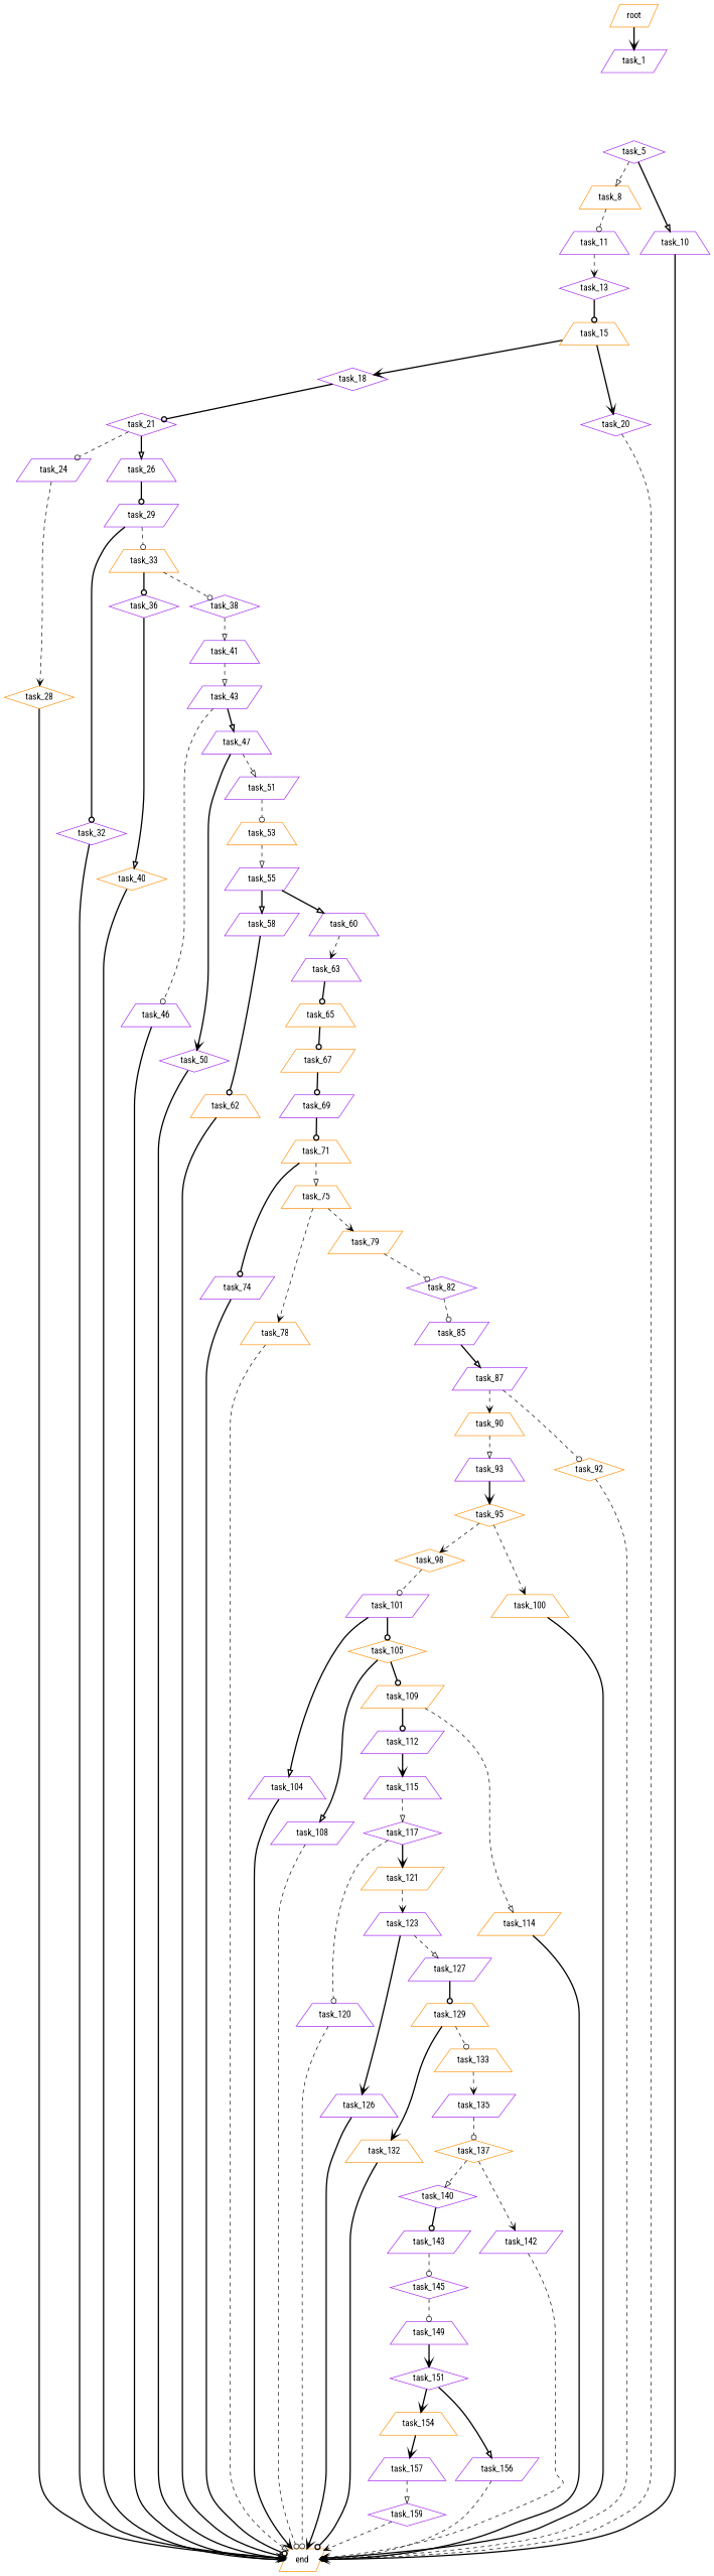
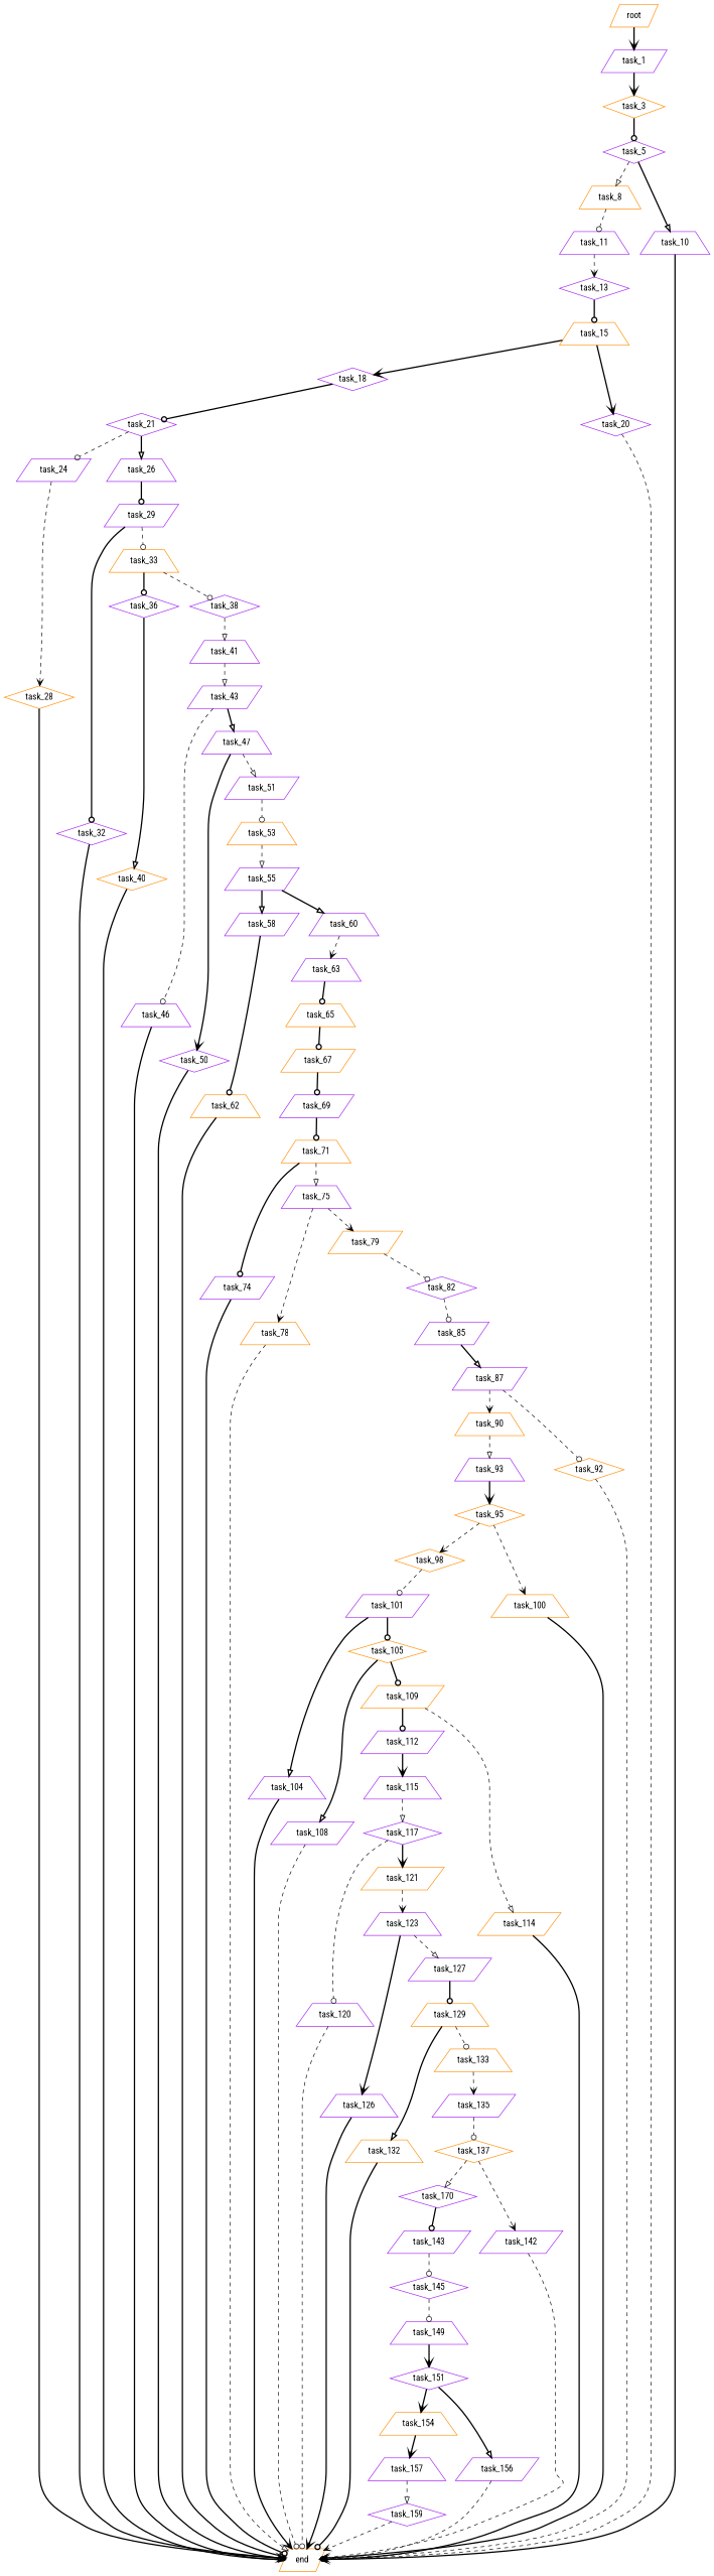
  digraph {
    fontname="Roboto Condensed"
    node [color=purple fontname="Roboto Condensed" shape=trapezium]
    edge [arrowhead=odot fontname="Roboto Condensed" style=bold]
    root [color=darkorange shape=parallelogram]
    task_1 [shape=parallelogram]
+   task_3 [color=darkorange shape=diamond]
    task_5 [shape=diamond]
    task_8 [color=darkorange]
    task_10
    task_11
    end [color=darkorange shape=parallelogram]
    task_13 [shape=diamond]
    task_15 [color=darkorange]
    task_18 [shape=diamond]
    task_20 [shape=diamond]
    task_21 [shape=diamond]
    task_24 [shape=parallelogram]
    task_26
    task_28 [color=darkorange shape=diamond]
    task_29 [shape=parallelogram]
    task_32 [shape=diamond]
    task_33 [color=darkorange]
    task_36 [shape=diamond]
    task_38 [shape=diamond]
    task_40 [color=darkorange shape=diamond]
    task_41
    task_43 [shape=parallelogram]
    task_46
    task_47
    task_50 [shape=diamond]
    task_51 [shape=parallelogram]
    task_53 [color=darkorange]
    task_55 [shape=parallelogram]
    task_58 [shape=parallelogram]
    task_60
    task_62 [color=darkorange]
    task_63
    task_65 [color=darkorange]
    task_67 [color=darkorange shape=parallelogram]
    task_69 [shape=parallelogram]
    task_71 [color=darkorange]
    task_74 [shape=parallelogram]
-   task_75 [color=darkorange]
+   task_75
    task_78 [color=darkorange]
    task_79 [color=darkorange shape=parallelogram]
    task_82 [shape=diamond]
    task_85 [shape=parallelogram]
    task_87 [shape=parallelogram]
    task_90 [color=darkorange]
    task_92 [color=darkorange shape=diamond]
    task_93
    task_95 [color=darkorange shape=diamond]
    task_98 [color=darkorange shape=diamond]
    task_100 [color=darkorange]
    task_101 [shape=parallelogram]
    task_104
    task_105 [color=darkorange shape=diamond]
    task_108 [shape=parallelogram]
    task_109 [color=darkorange shape=parallelogram]
    task_112 [shape=parallelogram]
    task_114 [color=darkorange shape=parallelogram]
    task_115
    task_117 [shape=diamond]
    task_120
    task_121 [color=darkorange shape=parallelogram]
    task_123
    task_126
    task_127 [shape=parallelogram]
    task_129 [color=darkorange]
    task_132 [color=darkorange]
    task_133 [color=darkorange]
    task_135 [shape=parallelogram]
    task_137 [color=darkorange shape=diamond]
-   task_140 [shape=diamond]
+   task_140 [shape=diamond label=task_170]
    task_142 [shape=parallelogram]
    task_143 [shape=parallelogram]
    task_145 [shape=diamond]
    task_149
    task_151 [shape=diamond]
    task_154 [color=darkorange]
    task_156 [shape=parallelogram]
    task_157
    task_159 [shape=diamond]
    root -> task_1 [arrowhead=vee]
+   task_1 -> task_3 [arrowhead=vee]
+   task_3 -> task_5
    task_5 -> task_8 [arrowhead=onormal style=dashed]
    task_5 -> task_10 [arrowhead=onormal]
    task_8 -> task_11 [style=dashed]
    task_10 -> end [arrowhead=vee]
    task_11 -> task_13 [arrowhead=vee style=dashed]
    task_13 -> task_15
    task_15 -> task_18 [arrowhead=vee]
    task_15 -> task_20 [arrowhead=vee]
    task_18 -> task_21
    task_20 -> end [arrowhead=onormal style=dashed]
    task_21 -> task_24 [style=dashed]
    task_21 -> task_26 [arrowhead=onormal]
    task_24 -> task_28 [arrowhead=vee style=dashed]
    task_26 -> task_29
    task_28 -> end [arrowhead=onormal]
    task_29 -> task_32
    task_29 -> task_33 [style=dashed]
    task_32 -> end [arrowhead=vee]
    task_33 -> task_36
    task_33 -> task_38 [style=dashed]
    task_36 -> task_40 [arrowhead=onormal]
    task_38 -> task_41 [arrowhead=onormal style=dashed]
    task_40 -> end [arrowhead=onormal]
    task_41 -> task_43 [arrowhead=onormal style=dashed]
    task_43 -> task_46 [style=dashed]
    task_43 -> task_47 [arrowhead=onormal]
    task_46 -> end [arrowhead=onormal]
    task_47 -> task_50 [arrowhead=vee]
    task_47 -> task_51 [arrowhead=onormal style=dashed]
    task_50 -> end
    task_51 -> task_53 [style=dashed]
    task_53 -> task_55 [arrowhead=onormal style=dashed]
    task_55 -> task_58 [arrowhead=onormal]
    task_55 -> task_60 [arrowhead=onormal]
    task_58 -> task_62
    task_60 -> task_63 [arrowhead=vee style=dashed]
    task_62 -> end [arrowhead=onormal]
    task_63 -> task_65
    task_65 -> task_67
    task_67 -> task_69
    task_69 -> task_71
    task_71 -> task_74
    task_71 -> task_75 [arrowhead=onormal style=dashed]
    task_74 -> end
    task_75 -> task_78 [arrowhead=vee style=dashed]
    task_75 -> task_79 [arrowhead=vee style=dashed]
    task_78 -> end [arrowhead=onormal style=dashed]
    task_79 -> task_82 [style=dashed]
    task_82 -> task_85 [style=dashed]
    task_85 -> task_87 [arrowhead=onormal]
    task_87 -> task_90 [arrowhead=vee style=dashed]
    task_87 -> task_92 [style=dashed]
    task_90 -> task_93 [arrowhead=onormal style=dashed]
    task_92 -> end [style=dashed]
    task_93 -> task_95 [arrowhead=vee]
    task_95 -> task_98 [arrowhead=vee style=dashed]
    task_95 -> task_100 [arrowhead=vee style=dashed]
    task_98 -> task_101 [style=dashed]
    task_100 -> end [arrowhead=vee]
    task_101 -> task_104 [arrowhead=onormal]
    task_101 -> task_105
    task_104 -> end [arrowhead=vee]
    task_105 -> task_108 [arrowhead=onormal]
    task_105 -> task_109
    task_108 -> end [style=dashed]
    task_109 -> task_112
    task_109 -> task_114 [arrowhead=onormal style=dashed]
    task_112 -> task_115 [arrowhead=vee]
    task_114 -> end [arrowhead=onormal]
    task_115 -> task_117 [arrowhead=onormal style=dashed]
    task_117 -> task_120 [style=dashed]
    task_117 -> task_121 [arrowhead=vee]
    task_120 -> end [style=dashed]
    task_121 -> task_123 [arrowhead=vee style=dashed]
    task_123 -> task_126 [arrowhead=vee]
    task_123 -> task_127 [arrowhead=onormal style=dashed]
    task_126 -> end [arrowhead=vee]
    task_127 -> task_129
-   task_129 -> task_132 [arrowhead=vee]
+   task_129 -> task_132 [arrowhead=onormal]
    task_129 -> task_133 [style=dashed]
    task_132 -> end
    task_133 -> task_135 [arrowhead=vee style=dashed]
    task_135 -> task_137 [style=dashed]
    task_137 -> task_140 [arrowhead=onormal style=dashed]
    task_137 -> task_142 [arrowhead=vee style=dashed]
    task_140 -> task_143
    task_142 -> end [arrowhead=vee style=dashed]
    task_143 -> task_145 [style=dashed]
    task_145 -> task_149 [style=dashed]
    task_149 -> task_151 [arrowhead=vee]
    task_151 -> task_154 [arrowhead=vee]
    task_151 -> task_156 [arrowhead=onormal]
    task_154 -> task_157 [arrowhead=vee]
    task_156 -> end [style=dashed]
    task_157 -> task_159 [arrowhead=onormal style=dashed]
    task_159 -> end [arrowhead=vee style=dashed]
  }
